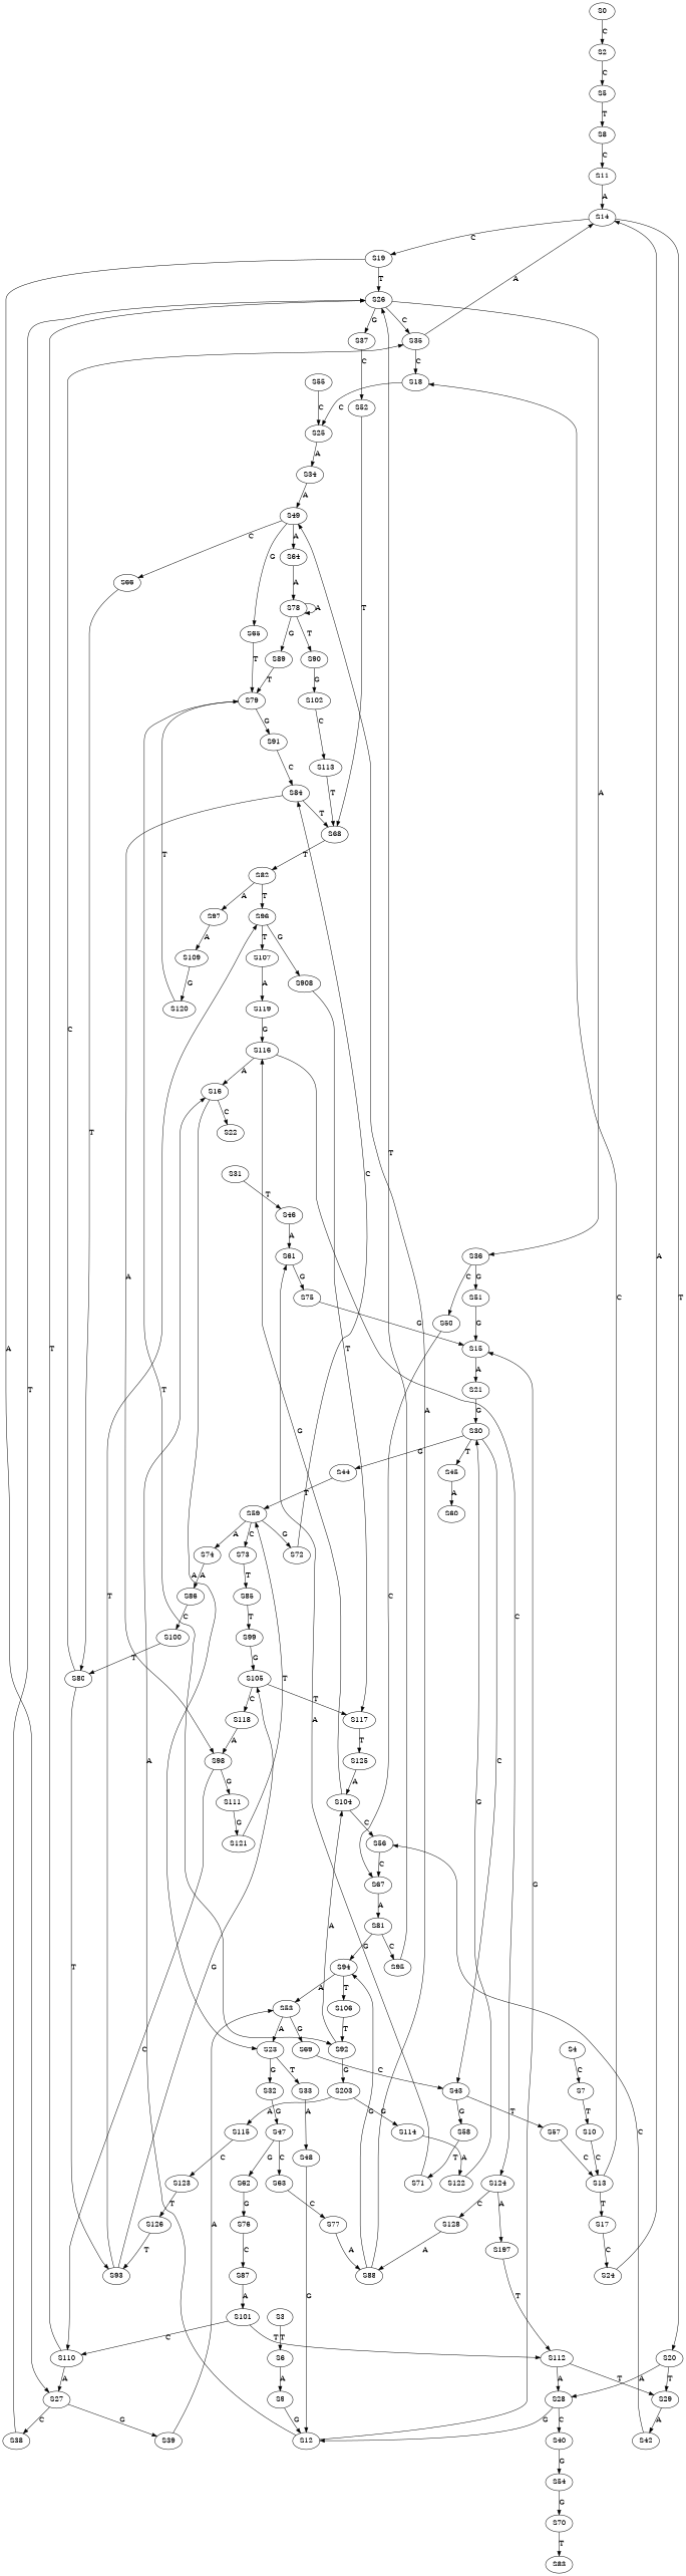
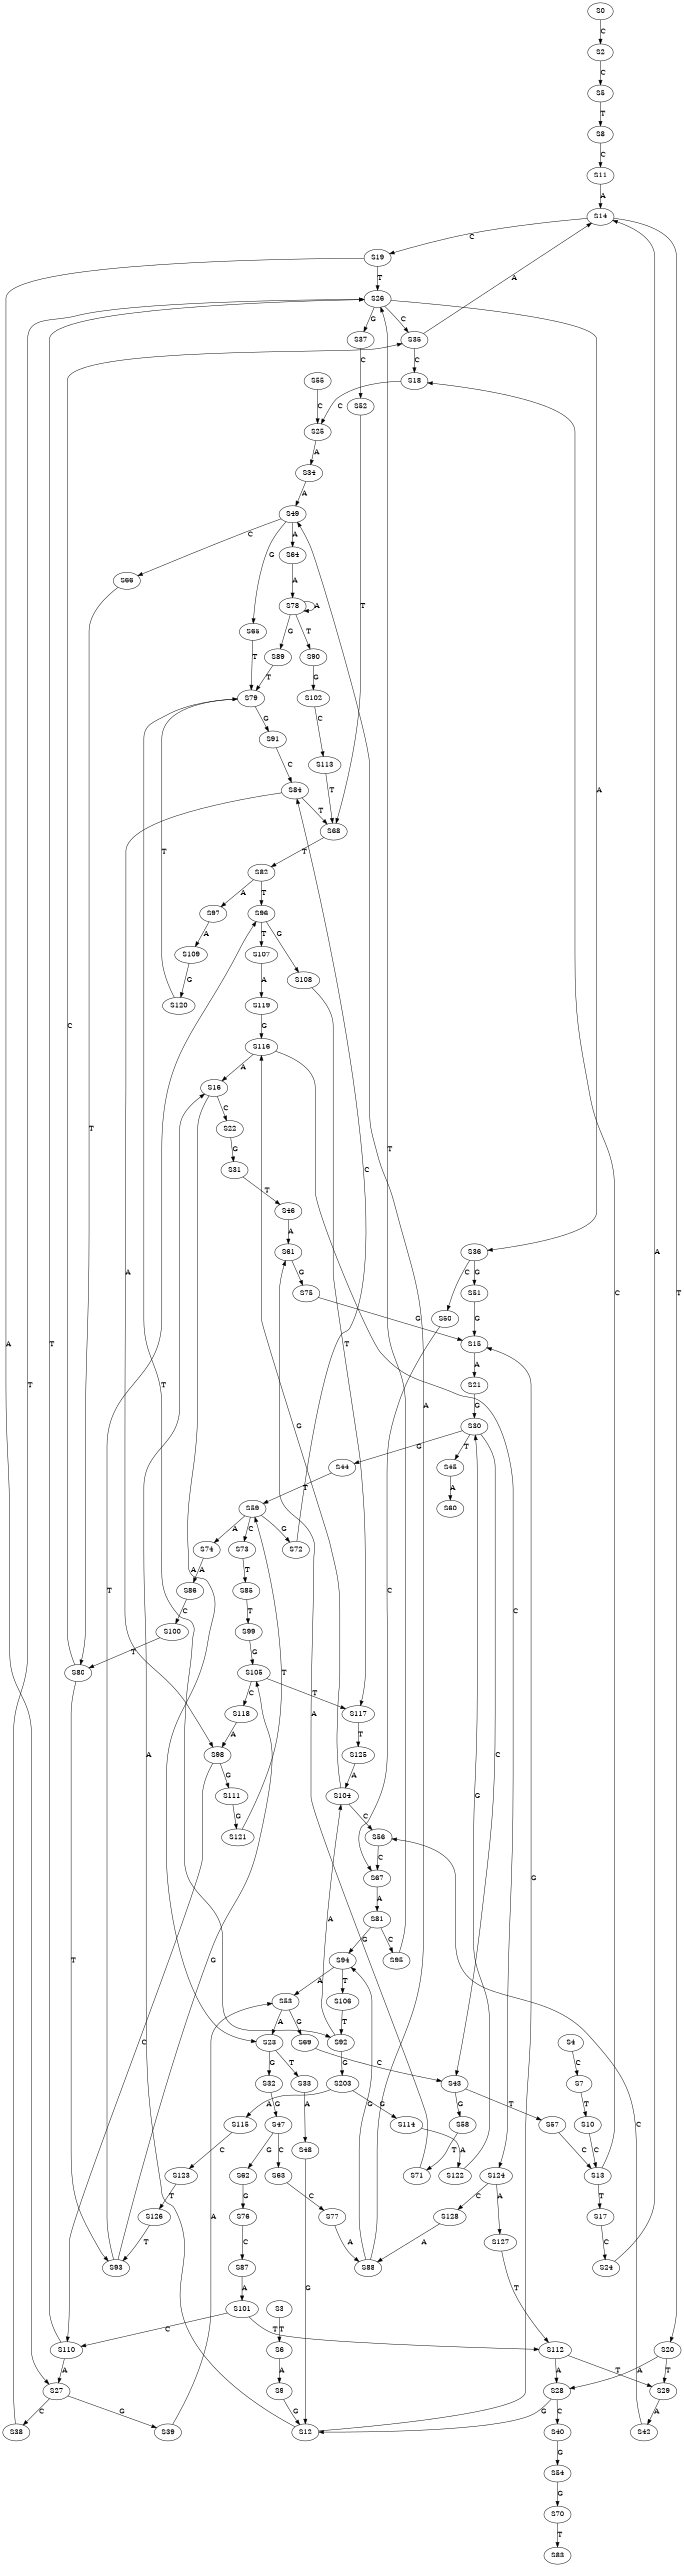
  strict digraph {
    S0
    S2
    S5
    S3
    S6
    S4
    S7
    S8
    S9
    S10
    S11
    S12
    S13
    S14
    S15
    S16
    S17
    S18
    S19
    S20
    S21
    S22
    S23
    S24
    S25
    S26
    S27
    S28
    S29
    S30
    S31
    S32
    S33
    S34
    S35
    S36
    S37
    S38
    S39
    S40
    S42
    S43
    S44
    S45
    S46
    S47
    S48
    S49
    S50
    S51
    S52
    S53
    S54
    S56
    S57
    S58
    S59
    S60
    S61
    S62
    S63
    S64
    S65
    S66
    S67
    S68
    S69
    S70
    S55
    S71
    S72
    S73
    S74
    S75
    S76
    S77
    S78
    S79
    S80
    S81
    S82
    S83
    S84
    S85
    S86
    S87
    S88
    S89
    S90
    S91
    S92
    S93
    S94
    S95
    S96
    S97
    S98
    S99
    S100
    S101
    S102
    n102 [label=S203]
    S104
    S105
    S106
    S107
-   S108 [label=S908]
+   S108
    S109
    S110
    S111
    S112
    S113
    S114
    S115
    S116
    S117
    S118
    S119
    S120
    S121
    S122
    S123
    S124
    S125
    S126
-   S127 [label=S197]
+   S127
    S128
    S0 -> S2 [label=C]
    S2 -> S5 [label=C]
    S5 -> S8 [label=T]
    S3 -> S6 [label=T]
    S6 -> S9 [label=A]
    S4 -> S7 [label=C]
    S7 -> S10 [label=T]
    S8 -> S11 [label=C]
    S9 -> S12 [label=G]
    S10 -> S13 [label=C]
    S11 -> S14 [label=A]
    S12 -> S15 [label=G]
    S12 -> S16 [label=A]
    S13 -> S17 [label=T]
    S13 -> S18 [label=C]
    S14 -> S19 [label=C]
    S14 -> S20 [label=T]
    S15 -> S21 [label=A]
    S16 -> S22 [label=C]
    S16 -> S23 [label=A]
    S17 -> S24 [label=C]
    S18 -> S25 [label=C]
    S19 -> S26 [label=T]
    S19 -> S27 [label=A]
    S20 -> S28 [label=A]
    S20 -> S29 [label=T]
    S21 -> S30 [label=G]
+   S22 -> S31 [label=G]
    S23 -> S32 [label=G]
    S23 -> S33 [label=T]
    S24 -> S14 [label=A]
    S25 -> S34 [label=A]
    S26 -> S35 [label=C]
    S26 -> S36 [label=A]
    S26 -> S37 [label=G]
    S27 -> S38 [label=C]
    S27 -> S39 [label=G]
    S28 -> S12 [label=G]
    S28 -> S40 [label=C]
    S29 -> S42 [label=A]
    S30 -> S43 [label=C]
    S30 -> S44 [label=G]
    S30 -> S45 [label=T]
    S31 -> S46 [label=T]
    S32 -> S47 [label=G]
    S33 -> S48 [label=A]
    S34 -> S49 [label=A]
    S35 -> S14 [label=A]
    S35 -> S18 [label=C]
    S36 -> S50 [label=C]
    S36 -> S51 [label=G]
    S37 -> S52 [label=C]
    S38 -> S26 [label=T]
    S39 -> S53 [label=A]
    S40 -> S54 [label=G]
    S42 -> S56 [label=C]
    S43 -> S57 [label=T]
    S43 -> S58 [label=G]
    S44 -> S59 [label=T]
    S45 -> S60 [label=A]
    S46 -> S61 [label=A]
    S47 -> S62 [label=G]
    S47 -> S63 [label=C]
    S48 -> S12 [label=G]
    S49 -> S64 [label=A]
    S49 -> S65 [label=G]
    S49 -> S66 [label=C]
    S50 -> S67 [label=C]
    S51 -> S15 [label=G]
    S52 -> S68 [label=T]
    S53 -> S23 [label=A]
    S53 -> S69 [label=G]
    S54 -> S70 [label=G]
    S56 -> S67 [label=C]
    S57 -> S13 [label=C]
    S58 -> S71 [label=T]
    S59 -> S72 [label=G]
    S59 -> S73 [label=C]
    S59 -> S74 [label=A]
    S61 -> S75 [label=G]
    S62 -> S76 [label=G]
    S63 -> S77 [label=C]
    S64 -> S78 [label=A]
    S65 -> S79 [label=T]
    S66 -> S80 [label=T]
    S67 -> S81 [label=A]
    S68 -> S82 [label=T]
    S69 -> S43 [label=C]
    S70 -> S83 [label=T]
    S55 -> S25 [label=C]
    S71 -> S61 [label=A]
    S72 -> S84 [label=C]
    S73 -> S85 [label=T]
    S74 -> S86 [label=A]
    S75 -> S15 [label=G]
    S76 -> S87 [label=C]
    S77 -> S88 [label=A]
    S78 -> S78 [label=A]
    S78 -> S89 [label=G]
    S78 -> S90 [label=T]
    S79 -> S91 [label=G]
    S79 -> S92 [label=T]
    S80 -> S35 [label=C]
    S80 -> S93 [label=T]
    S81 -> S94 [label=G]
    S81 -> S95 [label=C]
    S82 -> S96 [label=T]
    S82 -> S97 [label=A]
    S84 -> S68 [label=T]
    S84 -> S98 [label=A]
    S85 -> S99 [label=T]
    S86 -> S100 [label=C]
    S87 -> S101 [label=A]
    S88 -> S49 [label=A]
    S88 -> S94 [label=G]
    S89 -> S79 [label=T]
    S90 -> S102 [label=G]
    S91 -> S84 [label=C]
    S92 -> n102 [label=G]
    S92 -> S104 [label=A]
    S93 -> S96 [label=T]
    S93 -> S105 [label=G]
    S94 -> S53 [label=A]
    S94 -> S106 [label=T]
    S95 -> S26 [label=T]
    S96 -> S107 [label=T]
    S96 -> S108 [label=G]
    S97 -> S109 [label=A]
    S98 -> S110 [label=C]
    S98 -> S111 [label=G]
    S99 -> S105 [label=G]
    S100 -> S80 [label=T]
    S101 -> S110 [label=C]
    S101 -> S112 [label=T]
    S102 -> S113 [label=C]
    n102 -> S114 [label=G]
    n102 -> S115 [label=A]
    S104 -> S56 [label=C]
    S104 -> S116 [label=G]
    S105 -> S117 [label=T]
    S105 -> S118 [label=C]
    S106 -> S92 [label=T]
    S107 -> S119 [label=A]
    S108 -> S117 [label=T]
    S109 -> S120 [label=G]
    S110 -> S26 [label=T]
    S110 -> S27 [label=A]
    S111 -> S121 [label=G]
    S112 -> S28 [label=A]
    S112 -> S29 [label=T]
    S113 -> S68 [label=T]
    S114 -> S122 [label=A]
    S115 -> S123 [label=C]
    S116 -> S16 [label=A]
    S116 -> S124 [label=C]
    S117 -> S125 [label=T]
    S118 -> S98 [label=A]
    S119 -> S116 [label=G]
    S120 -> S79 [label=T]
    S121 -> S59 [label=T]
    S122 -> S30 [label=G]
    S123 -> S126 [label=T]
    S124 -> S127 [label=A]
    S124 -> S128 [label=C]
    S125 -> S104 [label=A]
    S126 -> S93 [label=T]
    S127 -> S112 [label=T]
    S128 -> S88 [label=A]
  }
